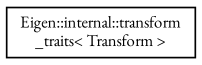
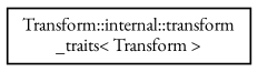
  digraph {
    rankdir=LR
    fontname="EB Garamond"
-   n1 [color=black fillcolor=white fontname="EB Garamond" fontsize=10 height=0.2 label="Eigen::internal::transform\l_traits\< Transform \>" shape=record style=filled width=0.4]
+   n1 [color=black fillcolor=white fontname="EB Garamond" fontsize=10 height=0.2 label="Transform::internal::transform\l_traits\< Transform \>" shape=record style=filled width=0.4]
  }
